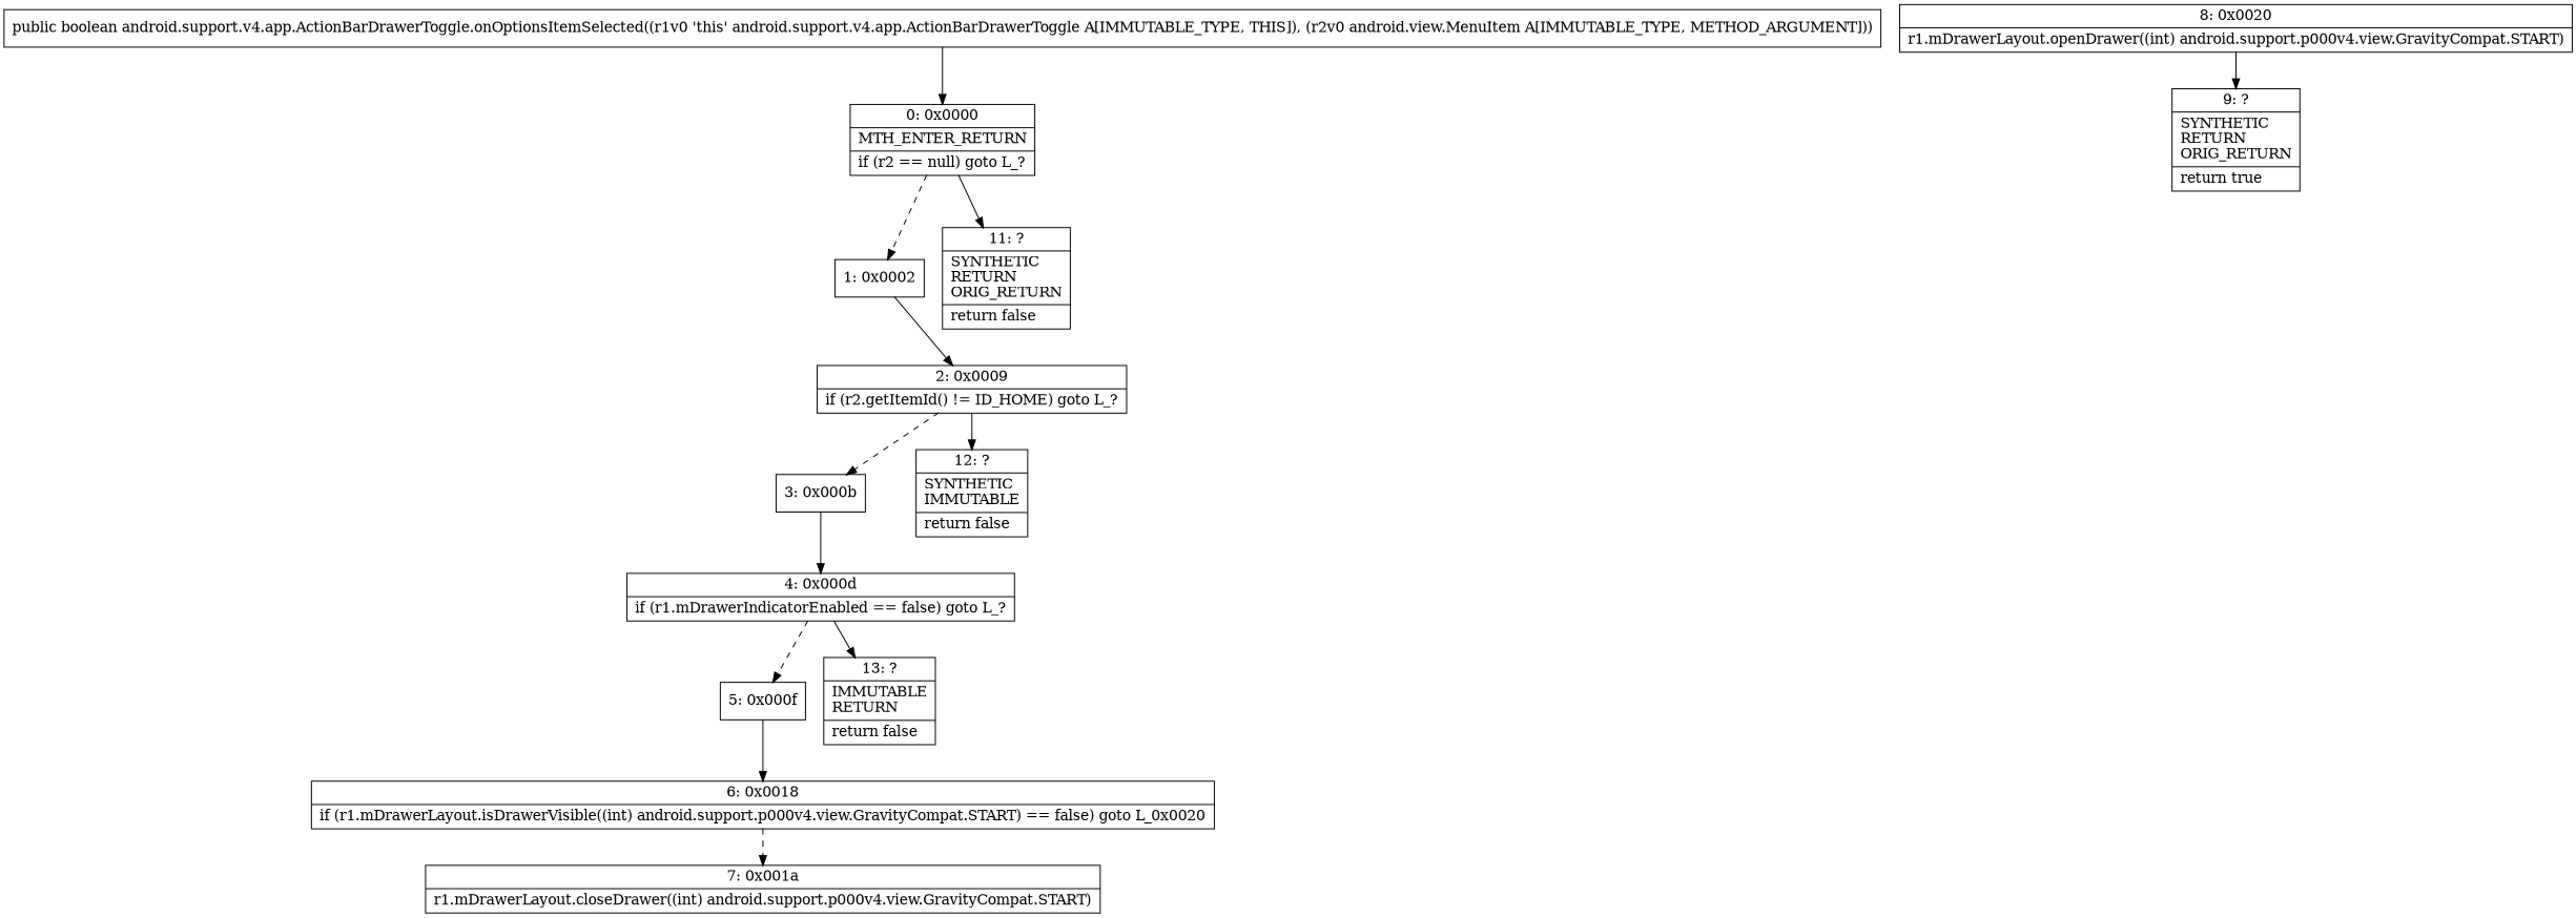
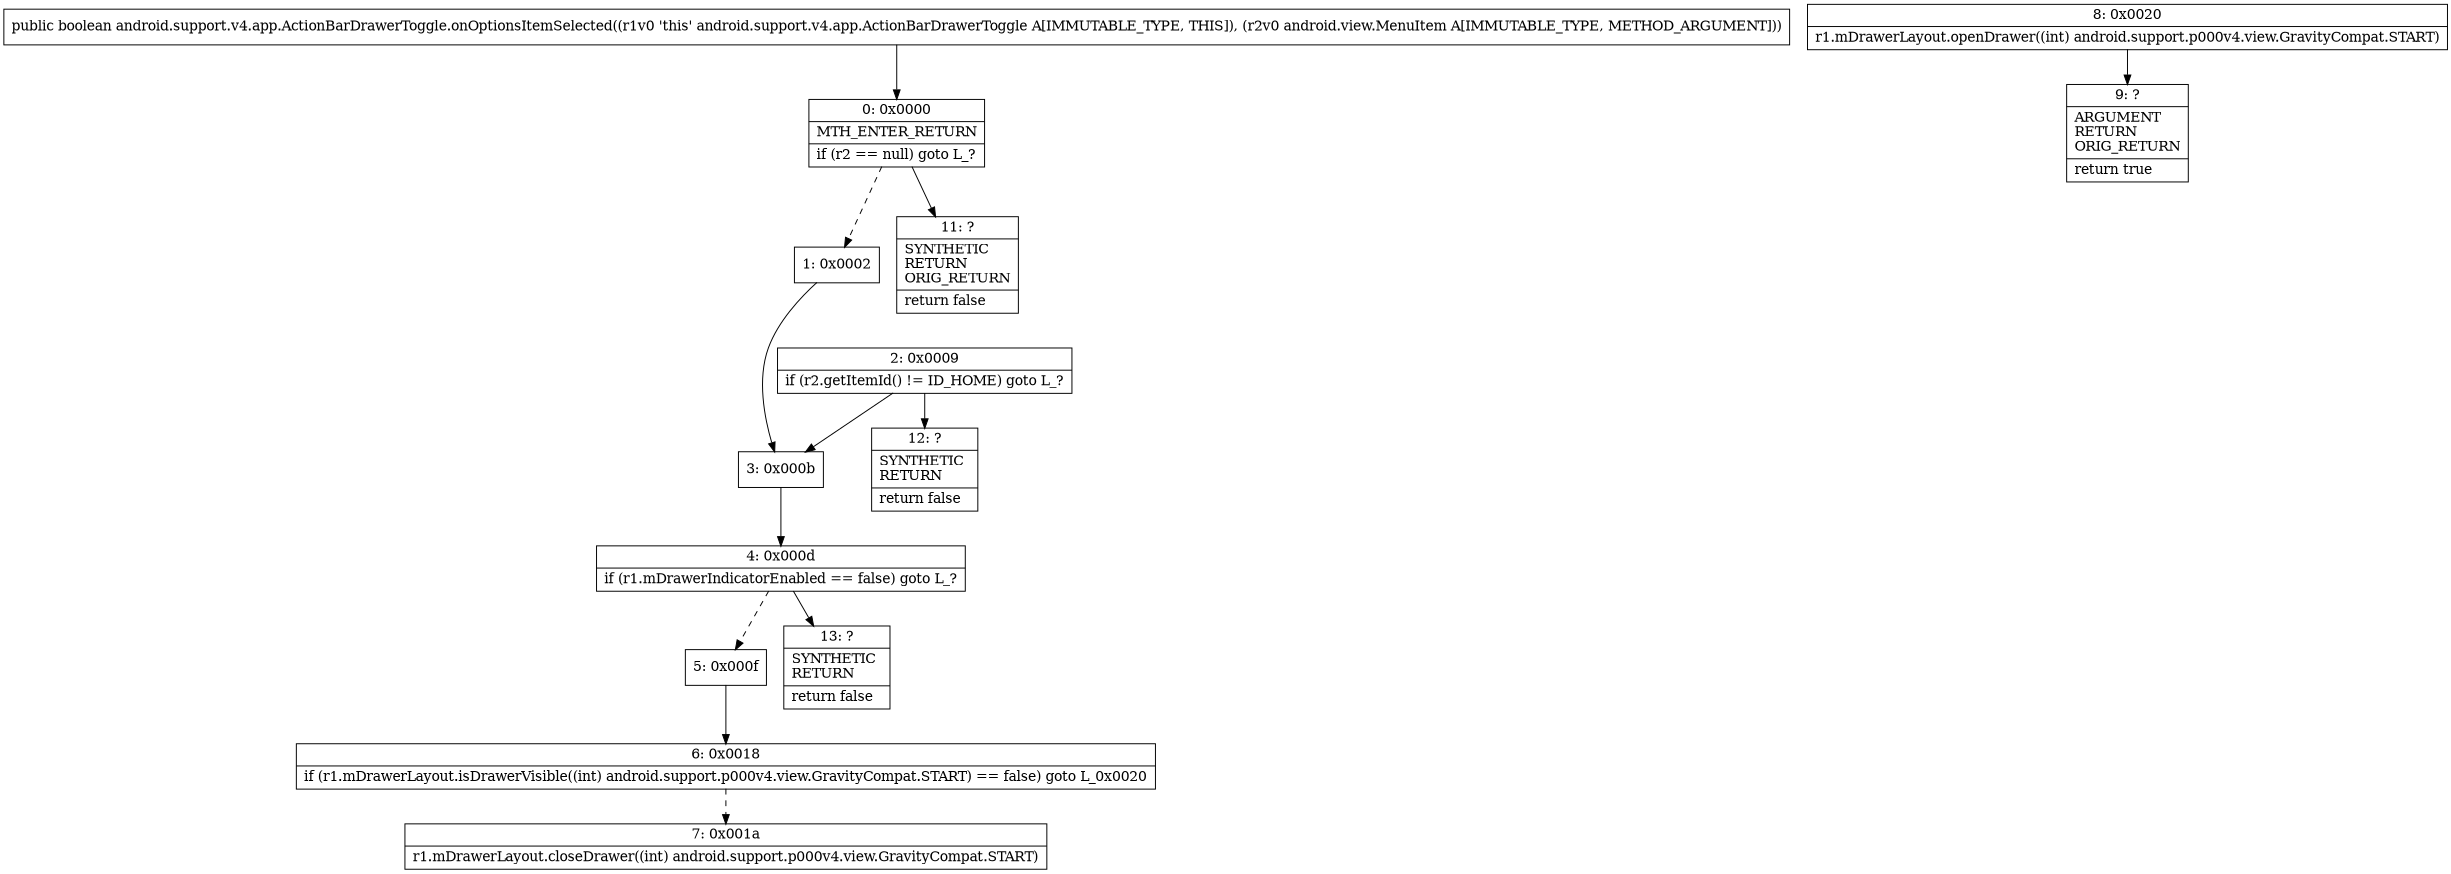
  digraph {
    node [shape=record]
    n1 [label="{0\:\ 0x0000|MTH_ENTER_RETURN\l|if (r2 == null) goto L_?\l}"]
    n2 [label="{1\:\ 0x0002}"]
    n3 [label="{11\:\ ?|SYNTHETIC\lRETURN\lORIG_RETURN\l|return false\l}"]
    n4 [label="{2\:\ 0x0009|if (r2.getItemId() != ID_HOME) goto L_?\l}"]
    n5 [label="{3\:\ 0x000b}"]
-   n6 [label="{12\:\ ?|SYNTHETIC\lIMMUTABLE\l|return false\l}"]
+   n6 [label="{12\:\ ?|SYNTHETIC\lRETURN\l|return false\l}"]
    n7 [label="{4\:\ 0x000d|if (r1.mDrawerIndicatorEnabled == false) goto L_?\l}"]
    n8 [label="{5\:\ 0x000f}"]
-   n9 [label="{13\:\ ?|IMMUTABLE\lRETURN\l|return false\l}"]
+   n9 [label="{13\:\ ?|SYNTHETIC\lRETURN\l|return false\l}"]
    n10 [label="{6\:\ 0x0018|if (r1.mDrawerLayout.isDrawerVisible((int) android.support.p000v4.view.GravityCompat.START) == false) goto L_0x0020\l}"]
    n11 [label="{7\:\ 0x001a|r1.mDrawerLayout.closeDrawer((int) android.support.p000v4.view.GravityCompat.START)\l}"]
    n12 [label="{8\:\ 0x0020|r1.mDrawerLayout.openDrawer((int) android.support.p000v4.view.GravityCompat.START)\l}"]
-   n13 [label="{9\:\ ?|SYNTHETIC\lRETURN\lORIG_RETURN\l|return true\l}"]
+   n13 [label="{9\:\ ?|ARGUMENT\lRETURN\lORIG_RETURN\l|return true\l}"]
    n14 [label="{public boolean android.support.v4.app.ActionBarDrawerToggle.onOptionsItemSelected((r1v0 'this' android.support.v4.app.ActionBarDrawerToggle A[IMMUTABLE_TYPE, THIS]), (r2v0 android.view.MenuItem A[IMMUTABLE_TYPE, METHOD_ARGUMENT])) }"]
    n1 -> n2 [style=dashed]
    n1 -> n3
-   n2 -> n4
-   n4 -> n5 [style=dashed]
+   n2 -> n5
+   n4 -> n5 [style=solid]
    n4 -> n6
    n5 -> n7
    n7 -> n8 [style=dashed]
    n7 -> n9
    n8 -> n10
    n10 -> n11 [style=dashed]
    n12 -> n13
    n14 -> n1
  }
